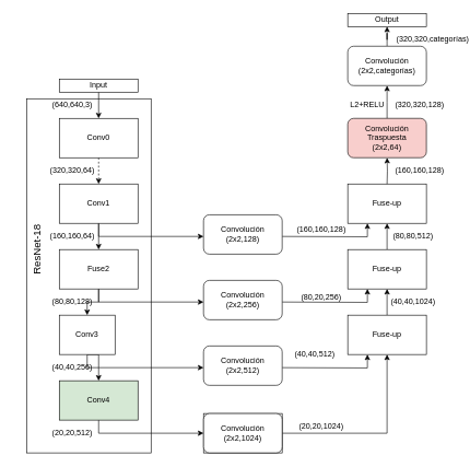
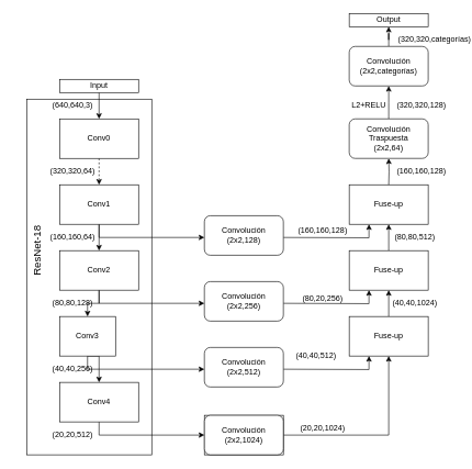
  <mxCell id="0" />
  <mxCell id="1" parent="0" />
  <mxCell id="2" value="" style="rounded=0;whiteSpace=wrap;html=1;fillColor=none;" parent="1" vertex="1"><mxGeometry x="40" y="150" width="190" height="540" as="geometry" /></mxCell>
  <mxCell id="3" style="edgeStyle=orthogonalEdgeStyle;rounded=0;orthogonalLoop=1;jettySize=auto;html=1;exitX=0.5;exitY=1;exitDx=0;exitDy=0;dashed=1;" parent="1" source="4" target="7" edge="1"><mxGeometry relative="1" as="geometry" /></mxCell>
  <mxCell id="4" value="Conv0" style="rounded=0;whiteSpace=wrap;html=1;" parent="1" vertex="1"><mxGeometry x="90" y="180" width="120" height="60" as="geometry" /></mxCell>
  <mxCell id="5" style="edgeStyle=orthogonalEdgeStyle;rounded=0;orthogonalLoop=1;jettySize=auto;html=1;exitX=0.5;exitY=1;exitDx=0;exitDy=0;" parent="1" source="7" target="10" edge="1"><mxGeometry relative="1" as="geometry" /></mxCell>
  <mxCell id="6" style="edgeStyle=orthogonalEdgeStyle;rounded=0;orthogonalLoop=1;jettySize=auto;html=1;exitX=0.5;exitY=1;exitDx=0;exitDy=0;entryX=0;entryY=0.5;entryDx=0;entryDy=0;" parent="1" source="7" edge="1"><mxGeometry relative="1" as="geometry"><mxPoint x="310" y="360" as="targetPoint" /><Array as="points"><mxPoint x="150" y="360" /></Array></mxGeometry></mxCell>
  <mxCell id="7" value="Conv1" style="rounded=0;whiteSpace=wrap;html=1;" parent="1" vertex="1"><mxGeometry x="90" y="280" width="120" height="60" as="geometry" /></mxCell>
  <mxCell id="8" style="edgeStyle=orthogonalEdgeStyle;rounded=0;orthogonalLoop=1;jettySize=auto;html=1;exitX=0.5;exitY=1;exitDx=0;exitDy=0;" parent="1" source="10" target="13" edge="1"><mxGeometry relative="1" as="geometry" /></mxCell>
  <mxCell id="9" style="edgeStyle=orthogonalEdgeStyle;rounded=0;orthogonalLoop=1;jettySize=auto;html=1;exitX=0.5;exitY=1;exitDx=0;exitDy=0;" parent="1" source="10" edge="1"><mxGeometry relative="1" as="geometry"><mxPoint x="310" y="460" as="targetPoint" /><Array as="points"><mxPoint x="150" y="460" /></Array></mxGeometry></mxCell>
- <mxCell id="10" value="Fuse2" style="rounded=0;whiteSpace=wrap;html=1;" parent="1" vertex="1"><mxGeometry x="90" y="380" width="120" height="60" as="geometry" /></mxCell>
+ <mxCell id="10" value="Conv2" style="rounded=0;whiteSpace=wrap;html=1;" parent="1" vertex="1"><mxGeometry x="90" y="380" width="120" height="60" as="geometry" /></mxCell>
  <mxCell id="11" style="edgeStyle=orthogonalEdgeStyle;rounded=0;orthogonalLoop=1;jettySize=auto;html=1;exitX=0.5;exitY=1;exitDx=0;exitDy=0;entryX=0.5;entryY=0;entryDx=0;entryDy=0;" parent="1" source="13" target="15" edge="1"><mxGeometry relative="1" as="geometry" /></mxCell>
  <mxCell id="12" style="edgeStyle=orthogonalEdgeStyle;rounded=0;orthogonalLoop=1;jettySize=auto;html=1;exitX=0.5;exitY=1;exitDx=0;exitDy=0;" parent="1" source="13" edge="1"><mxGeometry relative="1" as="geometry"><mxPoint x="310" y="560" as="targetPoint" /><Array as="points"><mxPoint x="150" y="560" /></Array></mxGeometry></mxCell>
  <mxCell id="13" value="Conv3" style="rounded=0;whiteSpace=wrap;html=1;" parent="1" vertex="1"><mxGeometry x="90" y="480" width="85" height="60" as="geometry" /></mxCell>
  <mxCell id="14" style="edgeStyle=orthogonalEdgeStyle;rounded=0;orthogonalLoop=1;jettySize=auto;html=1;exitX=0.5;exitY=1;exitDx=0;exitDy=0;entryX=0;entryY=0.5;entryDx=0;entryDy=0;" parent="1" source="15" target="27" edge="1"><mxGeometry relative="1" as="geometry" /></mxCell>
- <mxCell id="15" value="Conv4" style="rounded=0;whiteSpace=wrap;html=1;fillColor=#d5e8d4;" parent="1" vertex="1"><mxGeometry x="90" y="580" width="120" height="60" as="geometry" /></mxCell>
+ <mxCell id="15" value="Conv4" style="rounded=0;whiteSpace=wrap;html=1;" parent="1" vertex="1"><mxGeometry x="90" y="580" width="120" height="60" as="geometry" /></mxCell>
  <mxCell id="16" value="Output" style="rounded=0;whiteSpace=wrap;html=1;" parent="1" vertex="1"><mxGeometry x="530" y="20" width="120" height="20" as="geometry" /></mxCell>
  <mxCell id="17" value="Fuse-up" style="rounded=0;whiteSpace=wrap;html=1;" parent="1" vertex="1"><mxGeometry x="530" y="280" width="120" height="60" as="geometry" /></mxCell>
  <mxCell id="18" style="edgeStyle=orthogonalEdgeStyle;rounded=0;orthogonalLoop=1;jettySize=auto;html=1;exitX=0.5;exitY=0;exitDx=0;exitDy=0;" parent="1" source="19" target="17" edge="1"><mxGeometry relative="1" as="geometry" /></mxCell>
  <mxCell id="19" value="Fuse-up" style="rounded=0;whiteSpace=wrap;html=1;" parent="1" vertex="1"><mxGeometry x="530" y="380" width="120" height="60" as="geometry" /></mxCell>
  <mxCell id="20" style="edgeStyle=orthogonalEdgeStyle;rounded=0;orthogonalLoop=1;jettySize=auto;html=1;exitX=0.5;exitY=0;exitDx=0;exitDy=0;entryX=0.5;entryY=1;entryDx=0;entryDy=0;" parent="1" source="21" target="19" edge="1"><mxGeometry relative="1" as="geometry" /></mxCell>
  <mxCell id="21" value="Fuse-up" style="rounded=0;whiteSpace=wrap;html=1;" parent="1" vertex="1"><mxGeometry x="530" y="480" width="120" height="60" as="geometry" /></mxCell>
  <mxCell id="22" value="(640,640,3)" style="text;html=1;strokeColor=none;fillColor=none;align=center;verticalAlign=middle;whiteSpace=wrap;rounded=0;" parent="1" vertex="1"><mxGeometry x="90" y="150" width="40" height="20" as="geometry" /></mxCell>
  <mxCell id="23" value="" style="endArrow=classic;html=1;entryX=0.5;entryY=0;entryDx=0;entryDy=0;" parent="1" target="4" edge="1"><mxGeometry width="50" height="50" relative="1" as="geometry"><mxPoint x="150" y="140" as="sourcePoint" /><mxPoint x="400" y="260" as="targetPoint" /></mxGeometry></mxCell>
  <mxCell id="24" value="Input" style="rounded=0;whiteSpace=wrap;html=1;" parent="1" vertex="1"><mxGeometry x="90" y="120" width="120" height="20" as="geometry" /></mxCell>
  <mxCell id="25" value="(160,160,64)" style="text;html=1;strokeColor=none;fillColor=none;align=center;verticalAlign=middle;whiteSpace=wrap;rounded=0;" parent="1" vertex="1"><mxGeometry x="90" y="350" width="40" height="20" as="geometry" /></mxCell>
  <mxCell id="26" style="edgeStyle=orthogonalEdgeStyle;rounded=0;orthogonalLoop=1;jettySize=auto;html=1;exitX=1;exitY=0.5;exitDx=0;exitDy=0;" parent="1" source="27" target="21" edge="1"><mxGeometry relative="1" as="geometry"><mxPoint x="590" y="640" as="targetPoint" /></mxGeometry></mxCell>
  <mxCell id="27" value="Non-local" style="rounded=0;whiteSpace=wrap;html=1;" parent="1" vertex="1"><mxGeometry x="310" y="630" width="120" height="60" as="geometry" /></mxCell>
  <mxCell id="28" value="(20,20,512)" style="text;html=1;strokeColor=none;fillColor=none;align=center;verticalAlign=middle;whiteSpace=wrap;rounded=0;" parent="1" vertex="1"><mxGeometry x="90" y="650" width="40" height="20" as="geometry" /></mxCell>
  <mxCell id="29" value="&lt;div&gt;(20,20,1024)&lt;/div&gt;" style="text;html=1;strokeColor=none;fillColor=none;align=center;verticalAlign=middle;whiteSpace=wrap;rounded=0;" parent="1" vertex="1"><mxGeometry x="470" y="640" width="40" height="20" as="geometry" /></mxCell>
  <mxCell id="30" style="edgeStyle=orthogonalEdgeStyle;rounded=0;orthogonalLoop=1;jettySize=auto;html=1;exitX=1;exitY=0.5;exitDx=0;exitDy=0;entryX=0.25;entryY=1;entryDx=0;entryDy=0;" parent="1" target="21" edge="1"><mxGeometry relative="1" as="geometry"><mxPoint x="430" y="560" as="sourcePoint" /></mxGeometry></mxCell>
  <mxCell id="31" value="(40,40,256)" style="text;html=1;strokeColor=none;fillColor=none;align=center;verticalAlign=middle;whiteSpace=wrap;rounded=0;" parent="1" vertex="1"><mxGeometry x="90" y="550" width="40" height="20" as="geometry" /></mxCell>
  <mxCell id="32" value="(40,40,512)" style="text;html=1;strokeColor=none;fillColor=none;align=center;verticalAlign=middle;whiteSpace=wrap;rounded=0;" parent="1" vertex="1"><mxGeometry x="460" y="530" width="40" height="20" as="geometry" /></mxCell>
  <mxCell id="33" style="edgeStyle=orthogonalEdgeStyle;rounded=0;orthogonalLoop=1;jettySize=auto;html=1;exitX=1;exitY=0.5;exitDx=0;exitDy=0;entryX=0.25;entryY=1;entryDx=0;entryDy=0;" parent="1" target="19" edge="1"><mxGeometry relative="1" as="geometry"><mxPoint x="430" y="460" as="sourcePoint" /></mxGeometry></mxCell>
  <mxCell id="34" style="edgeStyle=orthogonalEdgeStyle;rounded=0;orthogonalLoop=1;jettySize=auto;html=1;exitX=1;exitY=0.5;exitDx=0;exitDy=0;entryX=0.25;entryY=1;entryDx=0;entryDy=0;" parent="1" target="17" edge="1"><mxGeometry relative="1" as="geometry"><mxPoint x="430" y="360" as="sourcePoint" /></mxGeometry></mxCell>
  <mxCell id="35" value="&lt;div&gt;(80,80,128)&lt;/div&gt;" style="text;html=1;strokeColor=none;fillColor=none;align=center;verticalAlign=middle;whiteSpace=wrap;rounded=0;" parent="1" vertex="1"><mxGeometry x="90" y="450" width="40" height="20" as="geometry" /></mxCell>
  <mxCell id="36" value="&lt;div&gt;(80,20,256)&lt;/div&gt;" style="text;html=1;strokeColor=none;fillColor=none;align=center;verticalAlign=middle;whiteSpace=wrap;rounded=0;" parent="1" vertex="1"><mxGeometry x="470" y="443" width="40" height="20" as="geometry" /></mxCell>
  <mxCell id="37" value="(160,160,128)" style="text;html=1;strokeColor=none;fillColor=none;align=center;verticalAlign=middle;whiteSpace=wrap;rounded=0;" parent="1" vertex="1"><mxGeometry x="470" y="340" width="40" height="20" as="geometry" /></mxCell>
  <mxCell id="38" value="(320,320,64)" style="text;html=1;strokeColor=none;fillColor=none;align=center;verticalAlign=middle;whiteSpace=wrap;rounded=0;" parent="1" vertex="1"><mxGeometry x="90" y="250" width="40" height="20" as="geometry" /></mxCell>
  <mxCell id="39" value="(40,40,1024)" style="text;html=1;strokeColor=none;fillColor=none;align=center;verticalAlign=middle;whiteSpace=wrap;rounded=0;" parent="1" vertex="1"><mxGeometry x="610" y="450" width="40" height="20" as="geometry" /></mxCell>
  <mxCell id="40" value="(80,80,512)" style="text;html=1;strokeColor=none;fillColor=none;align=center;verticalAlign=middle;whiteSpace=wrap;rounded=0;" parent="1" vertex="1"><mxGeometry x="610" y="350" width="40" height="20" as="geometry" /></mxCell>
  <mxCell id="41" style="edgeStyle=orthogonalEdgeStyle;rounded=0;orthogonalLoop=1;jettySize=auto;html=1;exitX=0.5;exitY=0;exitDx=0;exitDy=0;" parent="1" source="42" target="16" edge="1"><mxGeometry relative="1" as="geometry" /></mxCell>
  <mxCell id="42" value="&lt;div&gt;Convolución&lt;br&gt;&lt;/div&gt;&lt;div&gt;(2x2,categorías)&lt;br&gt;&lt;/div&gt;" style="rounded=1;whiteSpace=wrap;html=1;" parent="1" vertex="1"><mxGeometry x="530" y="70" width="120" height="60" as="geometry" /></mxCell>
  <mxCell id="43" value="(320,320,categorías)" style="text;html=1;strokeColor=none;fillColor=none;align=center;verticalAlign=middle;whiteSpace=wrap;rounded=0;" parent="1" vertex="1"><mxGeometry x="640" y="50" width="40" height="20" as="geometry" /></mxCell>
  <mxCell id="44" value="&lt;font style=&quot;font-size: 16px&quot;&gt;ResNet&lt;/font&gt;&lt;font style=&quot;font-size: 16px&quot;&gt;-18&lt;/font&gt;" style="text;html=1;strokeColor=none;fillColor=none;align=center;verticalAlign=middle;whiteSpace=wrap;rounded=0;horizontal=0;" parent="1" vertex="1"><mxGeometry x="20" y="370" width="70" height="20" as="geometry" /></mxCell>
  <mxCell id="45" value="&lt;div&gt;Convolución&lt;/div&gt;&lt;div&gt;(2x2,128)&lt;br&gt;&lt;/div&gt;" style="rounded=1;whiteSpace=wrap;html=1;" parent="1" vertex="1"><mxGeometry x="310" y="327" width="120" height="60" as="geometry" /></mxCell>
  <mxCell id="46" value="&lt;div&gt;Convolución&lt;/div&gt;&lt;div&gt;(2x2,256)&lt;br&gt;&lt;/div&gt;" style="rounded=1;whiteSpace=wrap;html=1;" parent="1" vertex="1"><mxGeometry x="310" y="427" width="120" height="60" as="geometry" /></mxCell>
  <mxCell id="47" value="&lt;div&gt;Convolución&lt;/div&gt;&lt;div&gt;(2x2,512)&lt;br&gt;&lt;/div&gt;" style="rounded=1;whiteSpace=wrap;html=1;" parent="1" vertex="1"><mxGeometry x="310" y="527" width="120" height="60" as="geometry" /></mxCell>
  <mxCell id="48" value="&lt;div&gt;Convolución&lt;/div&gt;&lt;div&gt;(2x2,1024)&lt;br&gt;&lt;/div&gt;" style="rounded=1;whiteSpace=wrap;html=1;" parent="1" vertex="1"><mxGeometry x="310" y="630" width="120" height="60" as="geometry" /></mxCell>
  <mxCell id="49" style="edgeStyle=orthogonalEdgeStyle;rounded=0;orthogonalLoop=1;jettySize=auto;html=1;entryX=0.5;entryY=1;entryDx=0;entryDy=0;" edge="1" parent="1" target="53"><mxGeometry relative="1" as="geometry"><mxPoint x="590" y="237" as="targetPoint" /><mxPoint x="590" y="280" as="sourcePoint" /></mxGeometry></mxCell>
  <mxCell id="50" value="&lt;div&gt;(160,160,128)&lt;/div&gt;" style="text;html=1;strokeColor=none;fillColor=none;align=center;verticalAlign=middle;whiteSpace=wrap;rounded=0;" vertex="1" parent="1"><mxGeometry x="620" y="250" width="40" height="20" as="geometry" /></mxCell>
  <mxCell id="51" style="edgeStyle=orthogonalEdgeStyle;rounded=0;orthogonalLoop=1;jettySize=auto;html=1;entryX=0.5;entryY=1;entryDx=0;entryDy=0;" edge="1" parent="1" source="53"><mxGeometry relative="1" as="geometry"><mxPoint x="590" y="177" as="sourcePoint" /><mxPoint x="590" y="130" as="targetPoint" /></mxGeometry></mxCell>
  <mxCell id="52" value="&lt;div&gt;(320,320,128)&lt;/div&gt;" style="text;html=1;strokeColor=none;fillColor=none;align=center;verticalAlign=middle;whiteSpace=wrap;rounded=0;" vertex="1" parent="1"><mxGeometry x="620" y="150" width="40" height="20" as="geometry" /></mxCell>
- <mxCell id="53" value="&lt;div&gt;Convolución&lt;/div&gt;&lt;div&gt;Traspuesta&lt;br&gt;&lt;/div&gt;&lt;div&gt;(2x2,64)&lt;br&gt;&lt;/div&gt;" style="rounded=1;whiteSpace=wrap;html=1;fillColor=#f8cecc;" vertex="1" parent="1"><mxGeometry x="530" y="180" width="120" height="60" as="geometry" /></mxCell>
+ <mxCell id="53" value="&lt;div&gt;Convolución&lt;/div&gt;&lt;div&gt;Traspuesta&lt;br&gt;&lt;/div&gt;&lt;div&gt;(2x2,64)&lt;br&gt;&lt;/div&gt;" style="rounded=1;whiteSpace=wrap;html=1;" vertex="1" parent="1"><mxGeometry x="530" y="180" width="120" height="60" as="geometry" /></mxCell>
  <mxCell id="54" value="L2+RELU" style="text;html=1;strokeColor=none;fillColor=none;align=center;verticalAlign=middle;whiteSpace=wrap;rounded=0;" vertex="1" parent="1"><mxGeometry x="540" y="150" width="40" height="20" as="geometry" /></mxCell>
